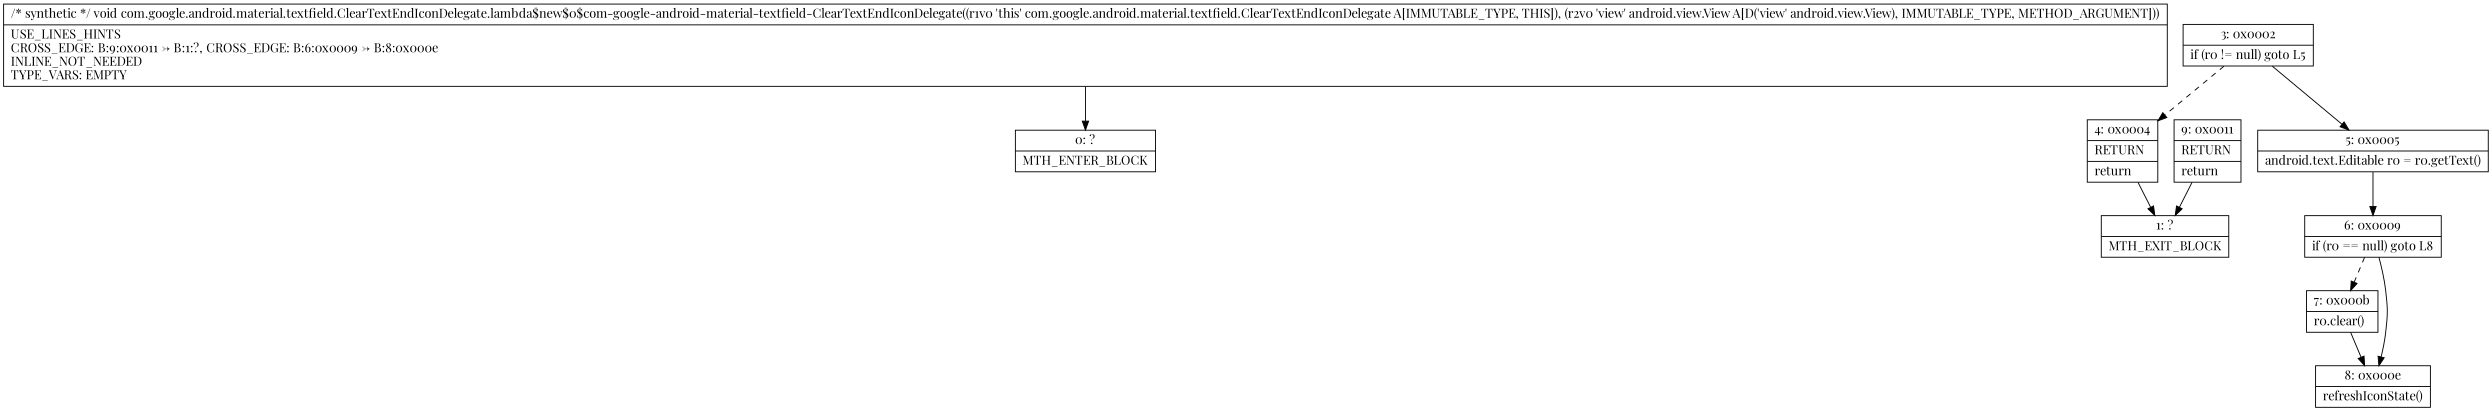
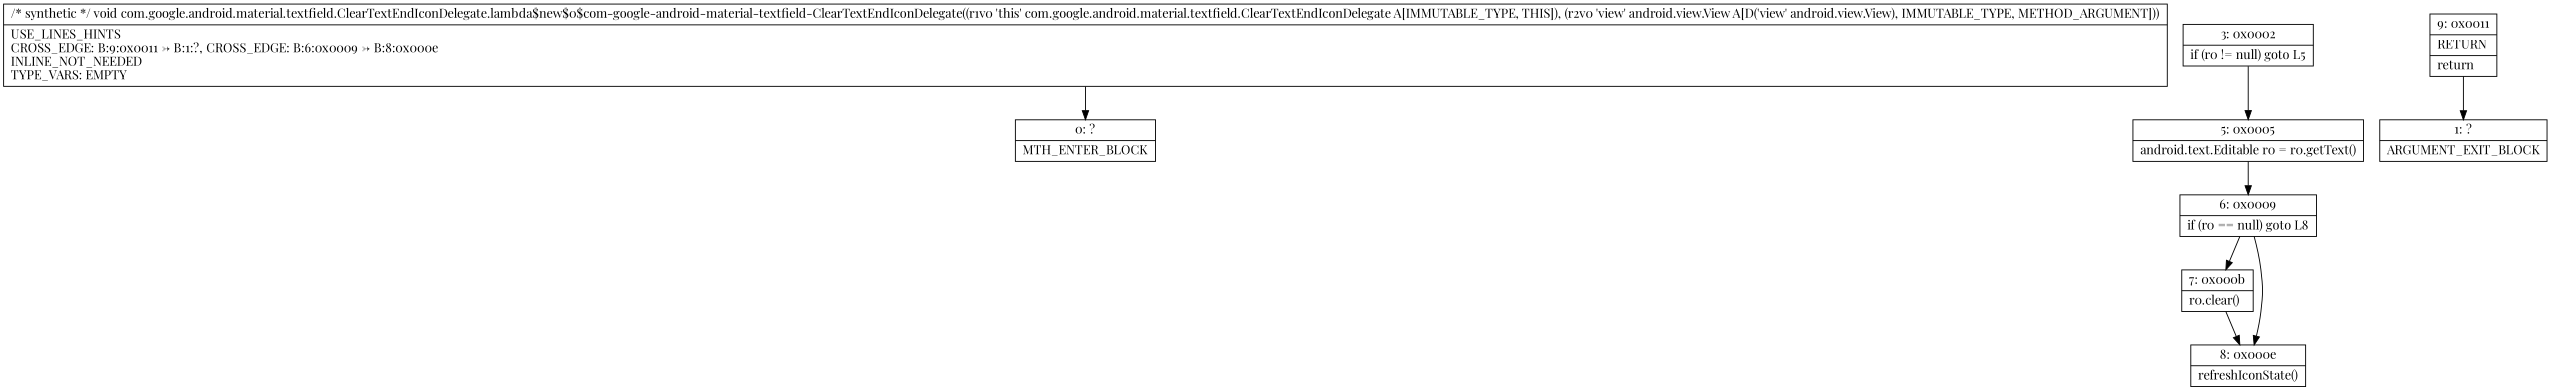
  digraph {
    fontname="Playfair Display"
    node [fontname="Playfair Display" shape=record]
    edge [fontname="Playfair Display"]
    n1 [label="{0\:\ ?|MTH_ENTER_BLOCK\l}"]
    n2 [label="{3\:\ 0x0002|if (r0 != null) goto L5\l}"]
-   n3 [label="{4\:\ 0x0004|RETURN\l|return\l}"]
    n4 [label="{5\:\ 0x0005|android.text.Editable r0 = r0.getText()\l}"]
-   n5 [label="{1\:\ ?|MTH_EXIT_BLOCK\l}"]
+   n5 [label="{1\:\ ?|ARGUMENT_EXIT_BLOCK\l}"]
    n6 [label="{6\:\ 0x0009|if (r0 == null) goto L8\l}"]
    n7 [label="{7\:\ 0x000b|r0.clear()\l}"]
    n8 [label="{8\:\ 0x000e|refreshIconState()\l}"]
    n9 [label="{9\:\ 0x0011|RETURN\l|return\l}"]
    n10 [label="{\/* synthetic *\/ void com.google.android.material.textfield.ClearTextEndIconDelegate.lambda$new$0$com\-google\-android\-material\-textfield\-ClearTextEndIconDelegate((r1v0 'this' com.google.android.material.textfield.ClearTextEndIconDelegate A[IMMUTABLE_TYPE, THIS]), (r2v0 'view' android.view.View A[D('view' android.view.View), IMMUTABLE_TYPE, METHOD_ARGUMENT]))  | USE_LINES_HINTS\lCROSS_EDGE: B:9:0x0011 \-\> B:1:?, CROSS_EDGE: B:6:0x0009 \-\> B:8:0x000e\lINLINE_NOT_NEEDED\lTYPE_VARS: EMPTY\l}"]
-   n2 -> n3 [style=dashed]
    n2 -> n4
-   n3 -> n5
    n4 -> n6
-   n6 -> n7 [style=dashed]
+   n6 -> n7 [style=solid]
    n6 -> n8
    n7 -> n8
    n9 -> n5
    n10 -> n1
  }
